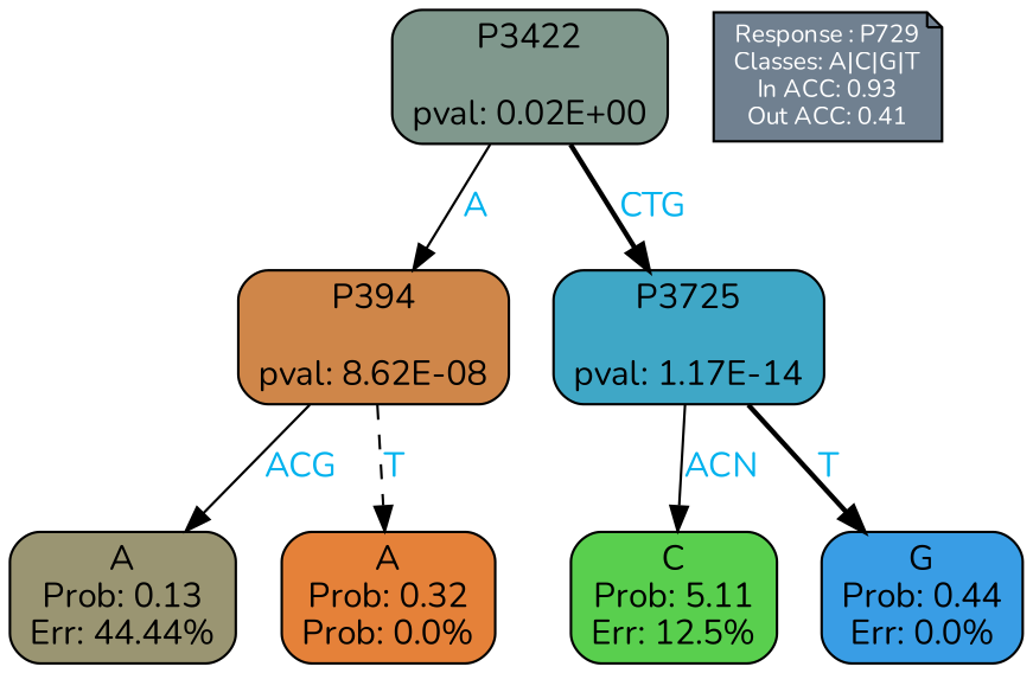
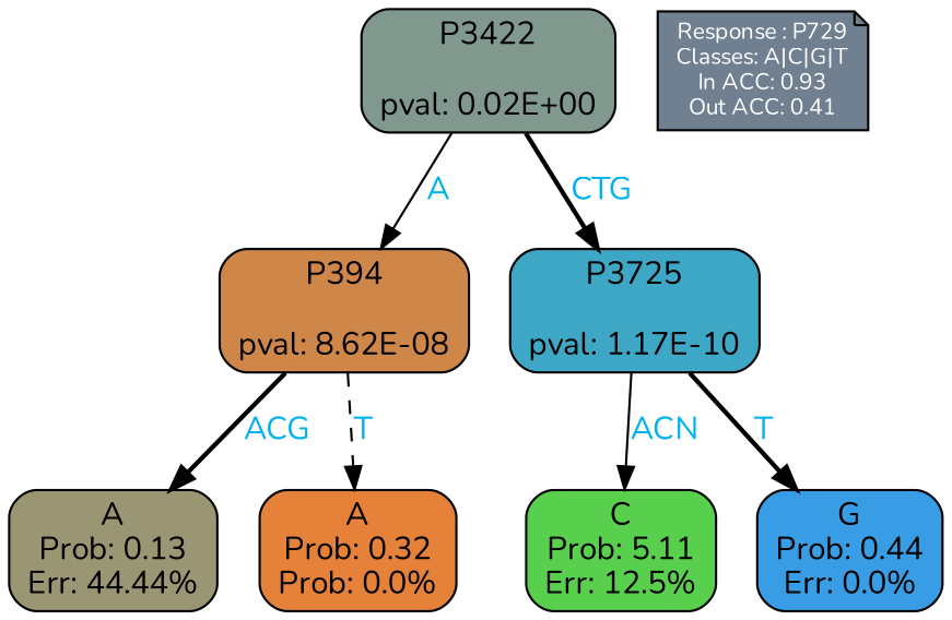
  digraph {
    fontname=Nunito
    ranksep=equally
    splines=polylines
    node [color=black fontname=Nunito shape=box style="filled, rounded"]
    edge [fontcolor=deepskyblue2 fontname=Nunito style=solid]
    n1 [fillcolor="#9a9572" label="A\nProb: 0.13\nErr: 44.44%"]
    n2 [fillcolor="#e58139" label="A\nProb: 0.32\nProb: 0.0%"]
    n3 [fillcolor="#59cf4e" label="C\nProb: 5.11\nErr: 12.5%"]
    n4 [fillcolor="#399de5" label="G\nProb: 0.44\nErr: 0.0%"]
    n5 [align=left fillcolor=slategray fontcolor=white fontsize=10 label="Response : P729\nClasses: A|C|G|T\nIn ACC: 0.93\nOut ACC: 0.41\n" shape=note style=filled]
    n6 [fillcolor="#80988d" label="P3422\n\npval: 0.02E+00"]
    n7 [fillcolor="#cf8649" label="P394\n\npval: 8.62E-08"]
-   n8 [fillcolor="#3fa7c6" label="P3725\n\npval: 1.17E-14"]
+   n8 [fillcolor="#3fa7c6" label="P3725\n\npval: 1.17E-10"]
    subgraph sub_1 {
      rank=same
      n1
      n2
      n3
      n4
    }
    subgraph sub_2 {
      rank=same
      n5
      n6
    }
    n6 -> n7 [label=A]
    n6 -> n8 [label=CTG style=bold]
-   n7 -> n1 [label=ACG]
+   n7 -> n1 [label=ACG style=bold]
    n7 -> n2 [label=T style=dashed]
    n8 -> n3 [label=ACN]
    n8 -> n4 [label=T style=bold]
  }
